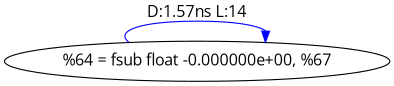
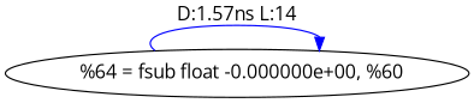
  digraph {
    rankdir=LR
    fontname="Open Sans"
-   n1 [label="%64 = fsub float -0.000000e+00, %67" fontname="Open Sans"]
+   n1 [label="  %64 = fsub float -0.000000e+00, %60" fontname="Open Sans"]
    n1 -> n1 [color=blue label="D:1.57ns L:14" fontname="Open Sans"]
  }
